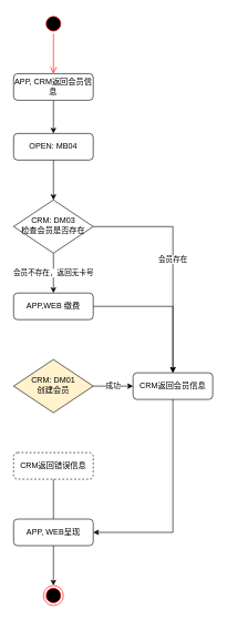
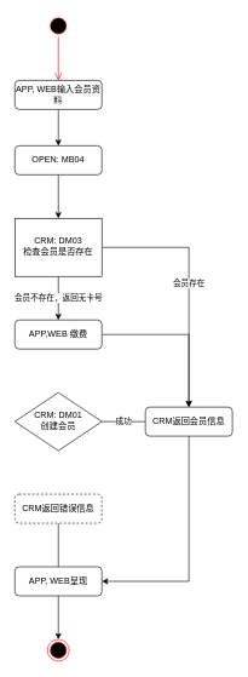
  <mxCell id="0" />
  <mxCell id="1" parent="0" />
  <mxCell id="2" value="" style="edgeStyle=orthogonalEdgeStyle;rounded=0;orthogonalLoop=1;jettySize=auto;html=1;" edge="1" parent="1" source="3" target="5"><mxGeometry relative="1" as="geometry" /></mxCell>
- <mxCell id="3" value="APP, CRM返回会员信息" style="rounded=1;whiteSpace=wrap;html=1;fontSize=12;glass=0;strokeWidth=1;shadow=0;" parent="1" vertex="1"><mxGeometry x="20" y="110" width="120" height="40" as="geometry" /></mxCell>
+ <mxCell id="3" value="APP, WEB输入会员资料" style="rounded=1;whiteSpace=wrap;html=1;fontSize=12;glass=0;strokeWidth=1;shadow=0;" parent="1" vertex="1"><mxGeometry x="20" y="110" width="120" height="40" as="geometry" /></mxCell>
  <mxCell id="4" value="" style="edgeStyle=orthogonalEdgeStyle;rounded=0;orthogonalLoop=1;jettySize=auto;html=1;" edge="1" parent="1" source="5" target="8"><mxGeometry relative="1" as="geometry" /></mxCell>
  <mxCell id="5" value="OPEN: MB04" style="rounded=1;whiteSpace=wrap;html=1;" vertex="1" parent="1"><mxGeometry x="20" y="200" width="120" height="40" as="geometry" /></mxCell>
  <mxCell id="6" value="会员不存在，返回无卡号" style="edgeStyle=orthogonalEdgeStyle;rounded=0;orthogonalLoop=1;jettySize=auto;html=1;" edge="1" parent="1" source="8" target="10"><mxGeometry relative="1" as="geometry" /></mxCell>
  <mxCell id="7" value="会员存在" style="edgeStyle=orthogonalEdgeStyle;rounded=0;orthogonalLoop=1;jettySize=auto;html=1;entryX=0.5;entryY=0;entryDx=0;entryDy=0;" edge="1" parent="1" source="8" target="14"><mxGeometry relative="1" as="geometry"><mxPoint x="200" y="340" as="targetPoint" /></mxGeometry></mxCell>
- <mxCell id="8" value="CRM: DM03&lt;br&gt;检查会员是否存在" style="rhombus;whiteSpace=wrap;html=1;shadow=0;fontFamily=Helvetica;fontSize=12;align=center;strokeWidth=1;spacing=6;spacingTop=-4;" vertex="1" parent="1"><mxGeometry x="20" y="300" width="120" height="80" as="geometry" /></mxCell>
+ <mxCell id="8" value="CRM: DM03&lt;br&gt;检查会员是否存在" style="whiteSpace=wrap;html=1;shadow=0;fontFamily=Helvetica;fontSize=12;align=center;strokeWidth=1;spacing=6;spacingTop=-4;rounded=0;" vertex="1" parent="1"><mxGeometry x="20" y="300" width="120" height="80" as="geometry" /></mxCell>
  <mxCell id="9" value="" style="edgeStyle=orthogonalEdgeStyle;rounded=0;orthogonalLoop=1;jettySize=auto;html=1;" edge="1" parent="1" source="10" target="14"><mxGeometry relative="1" as="geometry" /></mxCell>
  <mxCell id="10" value="APP,WEB 缴费" style="rounded=1;whiteSpace=wrap;html=1;" vertex="1" parent="1"><mxGeometry x="20" y="440" width="120" height="40" as="geometry" /></mxCell>
- <mxCell id="11" value="成功" style="edgeStyle=orthogonalEdgeStyle;rounded=0;orthogonalLoop=1;jettySize=auto;html=1;" edge="1" parent="1" source="12" target="14"><mxGeometry relative="1" as="geometry" /></mxCell>
- <mxCell id="12" value="CRM: DM01&lt;br&gt;创建会员" style="rhombus;whiteSpace=wrap;html=1;shadow=0;fontFamily=Helvetica;fontSize=12;align=center;strokeWidth=1;spacing=6;spacingTop=-4;fillColor=#fff2cc;" vertex="1" parent="1"><mxGeometry x="20" y="540" width="120" height="80" as="geometry" /></mxCell>
+ <mxCell id="11" value="成功" style="edgeStyle=orthogonalEdgeStyle;rounded=0;orthogonalLoop=1;jettySize=auto;html=1;endArrow=none;" edge="1" parent="1" source="12" target="14"><mxGeometry relative="1" as="geometry" /></mxCell>
+ <mxCell id="12" value="CRM: DM01&lt;br&gt;创建会员" style="rhombus;whiteSpace=wrap;html=1;shadow=0;fontFamily=Helvetica;fontSize=12;align=center;strokeWidth=1;spacing=6;spacingTop=-4;" vertex="1" parent="1"><mxGeometry x="20" y="540" width="120" height="80" as="geometry" /></mxCell>
  <mxCell id="13" style="edgeStyle=orthogonalEdgeStyle;rounded=0;orthogonalLoop=1;jettySize=auto;html=1;entryX=1;entryY=0.5;entryDx=0;entryDy=0;exitX=0.5;exitY=1;exitDx=0;exitDy=0;" edge="1" parent="1" source="14" target="18"><mxGeometry relative="1" as="geometry" /></mxCell>
  <mxCell id="14" value="CRM返回会员信息" style="rounded=1;whiteSpace=wrap;html=1;" vertex="1" parent="1"><mxGeometry x="200" y="560" width="120" height="40" as="geometry" /></mxCell>
  <mxCell id="15" value="" style="edgeStyle=orthogonalEdgeStyle;rounded=0;orthogonalLoop=1;jettySize=auto;html=1;endArrow=none;" edge="1" parent="1" source="16" target="18"><mxGeometry relative="1" as="geometry" /></mxCell>
  <mxCell id="16" value="CRM返回错误信息" style="rounded=1;whiteSpace=wrap;html=1;dashed=1;" vertex="1" parent="1"><mxGeometry x="20" y="680" width="120" height="40" as="geometry" /></mxCell>
  <mxCell id="17" value="" style="edgeStyle=orthogonalEdgeStyle;rounded=0;orthogonalLoop=1;jettySize=auto;html=1;" edge="1" parent="1" source="18" target="21"><mxGeometry relative="1" as="geometry" /></mxCell>
  <mxCell id="18" value="APP, WEB呈现" style="rounded=1;whiteSpace=wrap;html=1;" vertex="1" parent="1"><mxGeometry x="20" y="780" width="120" height="40" as="geometry" /></mxCell>
  <mxCell id="19" value="" style="ellipse;html=1;shape=startState;fillColor=#000000;strokeColor=#ff0000;" vertex="1" parent="1"><mxGeometry x="65" y="20" width="30" height="30" as="geometry" /></mxCell>
  <mxCell id="20" value="" style="edgeStyle=orthogonalEdgeStyle;html=1;verticalAlign=bottom;endArrow=open;endSize=8;strokeColor=#ff0000;" edge="1" source="19" parent="1"><mxGeometry relative="1" as="geometry"><mxPoint x="80" y="110" as="targetPoint" /></mxGeometry></mxCell>
  <mxCell id="21" value="" style="ellipse;html=1;shape=endState;fillColor=#000000;strokeColor=#ff0000;" vertex="1" parent="1"><mxGeometry x="65" y="880" width="30" height="30" as="geometry" /></mxCell>
